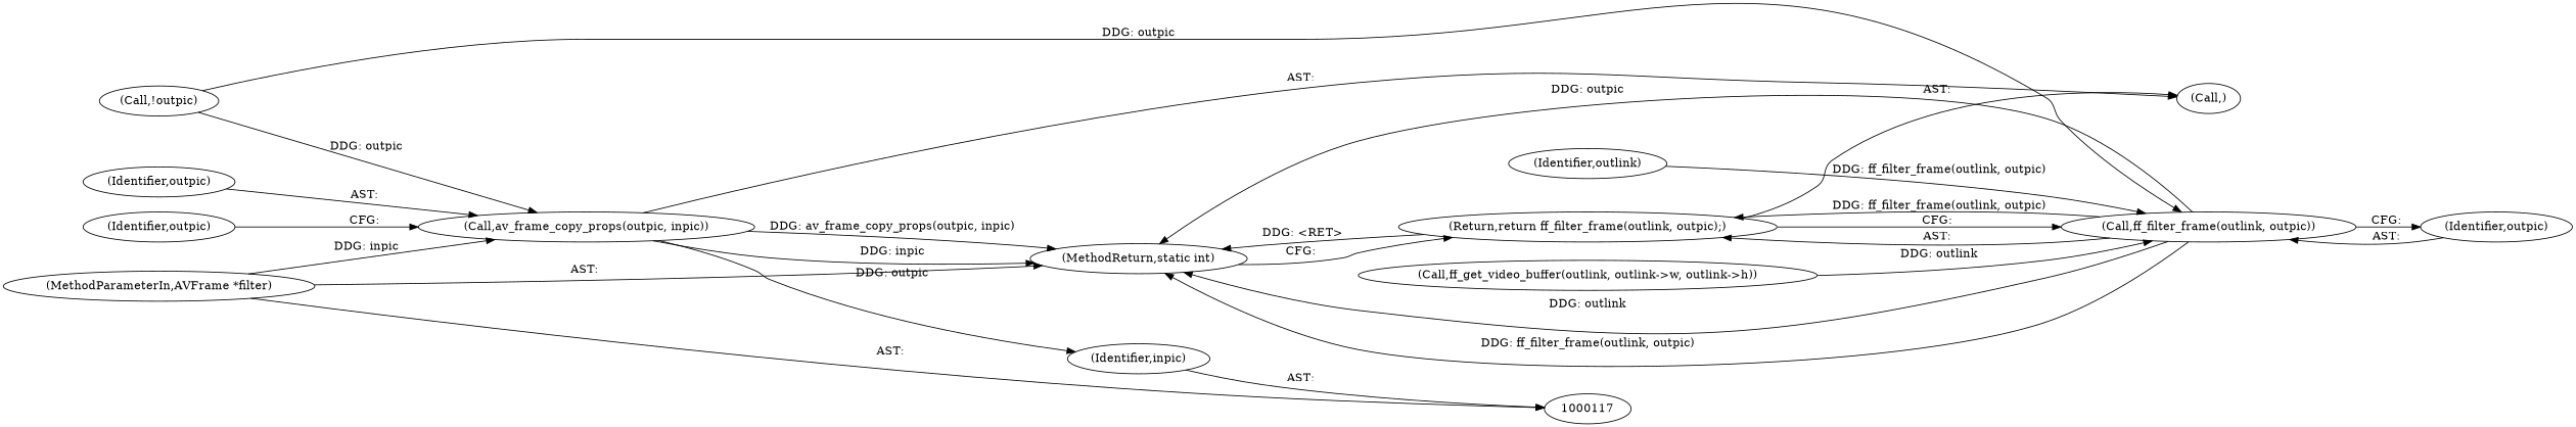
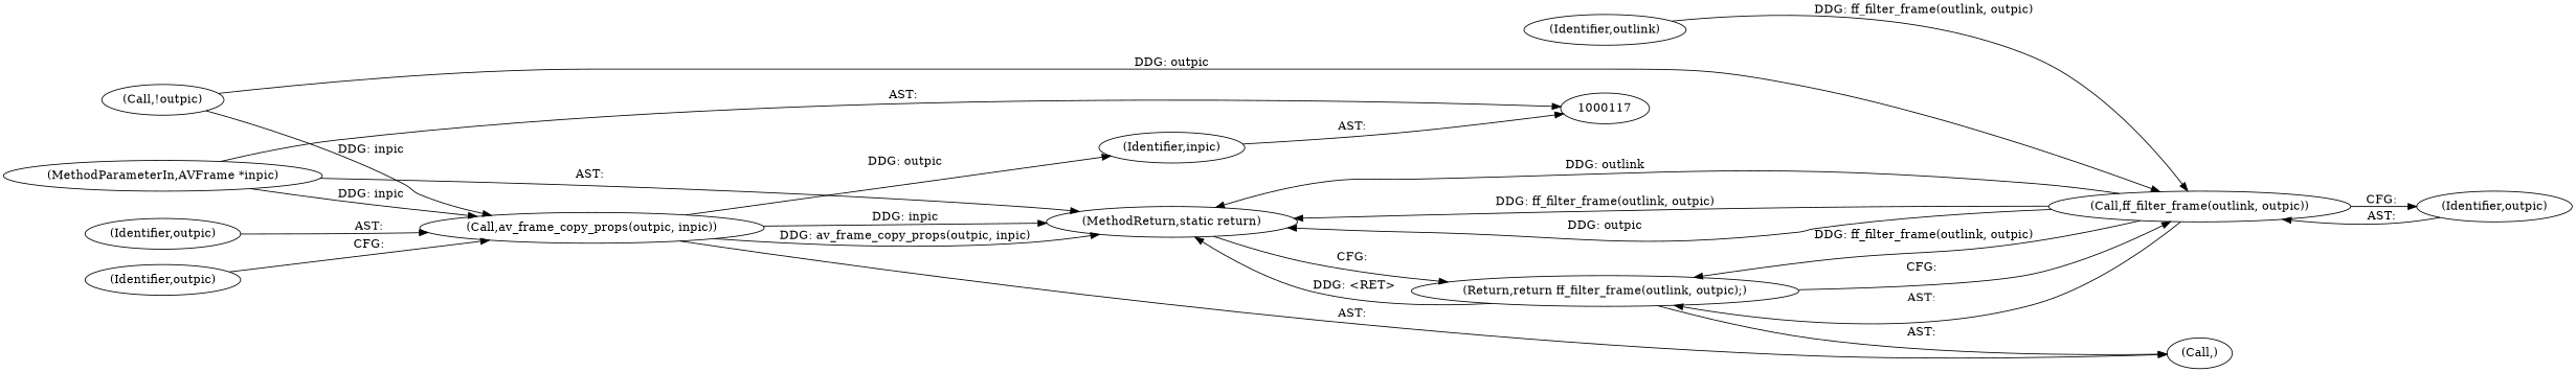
  digraph {
    rankdir=LR
-   n1 [label="(MethodParameterIn,AVFrame *filter)"]
+   n1 [label="(MethodParameterIn,AVFrame *inpic)"]
    n2 [label="(Call,av_frame_copy_props(outpic, inpic))"]
-   n3 [label="(MethodReturn,static int)"]
+   n3 [label="(MethodReturn,static return)"]
    1000117
    n5 [label="(Identifier,inpic)"]
    n6 [label="(Call,)"]
    n7 [label="(Return,return ff_filter_frame(outlink, outpic);)"]
    n8 [label="(Call,ff_filter_frame(outlink, outpic))"]
    n9 [label="(Identifier,outpic)"]
    n10 [label="(Identifier,outpic)"]
    n11 [label="(Call,!outpic)"]
-   n12 [label="(Call,ff_get_video_buffer(outlink, outlink->w, outlink->h))"]
    n13 [label="(Identifier,outpic)"]
    n14 [label="(Identifier,outlink)"]
    n1 -> n2 [label="DDG: inpic"]
    n1 -> n3 [label="AST: "]
    n1 -> 1000117 [label="AST: "]
    n2 -> n3 [label="DDG: inpic"]
    n2 -> n3 [label="DDG: av_frame_copy_props(outpic, inpic)"]
    n2 -> n5 [label="DDG: outpic"]
    n2 -> n6 [label="AST: "]
    n3 -> n7 [label="CFG: "]
    n5 -> 1000117 [label="AST: "]
    n7 -> n3 [label="DDG: <RET>"]
    n7 -> n6 [label="AST: "]
    n7 -> n8 [label="CFG: "]
    n8 -> n3 [label="DDG: outlink"]
    n8 -> n3 [label="DDG: ff_filter_frame(outlink, outpic)"]
    n8 -> n3 [label="DDG: outpic"]
    n8 -> n7 [label="AST: "]
    n8 -> n7 [label="DDG: ff_filter_frame(outlink, outpic)"]
    n8 -> n9 [label="CFG: "]
    n9 -> n8 [label="AST: "]
    n10 -> n2 [label="CFG: "]
-   n11 -> n2 [label="DDG: outpic"]
+   n11 -> n2 [label="DDG: inpic"]
    n11 -> n8 [label="DDG: outpic"]
-   n12 -> n8 [label="DDG: outlink"]
    n13 -> n2 [label="AST: "]
    n14 -> n8 [label="DDG: ff_filter_frame(outlink, outpic)"]
  }
